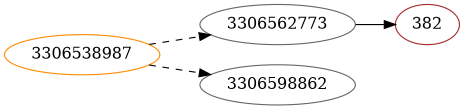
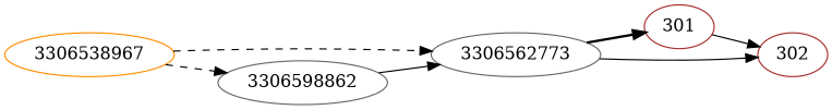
  strict digraph {
    rankdir=LR
    node [color=gray40]
    edge [style=solid]
    n1 [label=3306562773]
-   302 [color=brown label=382]
+   301 [color=brown]
+   302 [color=brown]
    3306598862
-   3306538967 [color=darkorange label=3306538987]
+   3306538967 [color=darkorange]
+   n1 -> 301 [style=bold]
    n1 -> 302
+   301 -> 302
+   3306598862 -> n1
    3306538967 -> n1 [style=dashed]
    3306538967 -> 3306598862 [style=dashed]
  }
